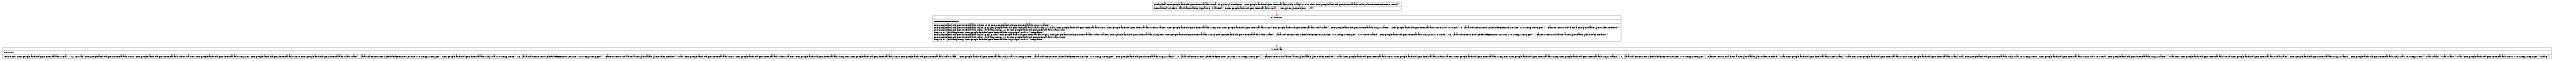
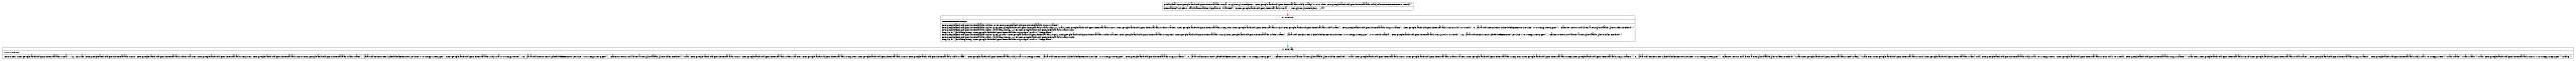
  digraph {
    node [shape=record]
    n1 [label="{0\:\ 0x0000|MTH_ENTER_BLOCK\l|com.google.android.gms.internal.ads.zzbbm r2 = com.google.android.gms.internal.ads.zzcyw.zzamx()\lcom.google.android.gms.internal.ads.zzdto r3 = com.google.android.gms.internal.ads.zzdto.zzhp(11).zzas((com.google.android.gms.internal.ads.zzcuz) com.google.android.gms.internal.ads.zzdtn.zza(new com.google.android.gms.internal.ads.zzcty(new com.google.android.gms.internal.ads.zzcwi(com.google.android.gms.internal.ads.zzbll.zzaev(), com.google.android.gms.internal.ads.zzcyw.zzamx(), com.google.android.gms.internal.ads.zzcwx.zzb(r10.zzezh)), 0, (java.util.concurrent.ScheduledExecutorService) r10.zzeqg.zzeoq.get()), \"Cannot return null from a non\-@Nullable @Provides method\"))\lcom.google.android.gms.internal.ads.zzaci\<java.lang.Long\> r1 = com.google.android.gms.internal.ads.zzact.zzcsr\llong r6 = ((java.lang.Long) com.google.android.gms.internal.ads.zzyr.zzpe().zzd(r1)).longValue()\lcom.google.android.gms.internal.ads.zzdto r3 = r3.zzas((com.google.android.gms.internal.ads.zzcuz) com.google.android.gms.internal.ads.zzdtn.zza(new com.google.android.gms.internal.ads.zzcty(new com.google.android.gms.internal.ads.zzcwp(com.google.android.gms.internal.ads.zzblm.zzaex(), (java.util.concurrent.ScheduledExecutorService) r10.zzeqg.zzeoq.get(), r10.zzezh.zzamf(), com.google.android.gms.internal.ads.zzcwy.zzc(r10.zzezh)), r6, (java.util.concurrent.ScheduledExecutorService) r10.zzeqg.zzeoq.get()), \"Cannot return null from a non\-@Nullable @Provides method\"))\lcom.google.android.gms.internal.ads.zzaci\<java.lang.Long\> r1 = com.google.android.gms.internal.ads.zzact.zzcth\llong r6 = ((java.lang.Long) com.google.android.gms.internal.ads.zzyr.zzpe().zzd(r1)).longValue()\l}"]
-   n2 [label="{1\:\ 0x01a6|RETURN\l|return new com.google.android.gms.internal.ads.zzcva\<\>(r2, r3.zzas((com.google.android.gms.internal.ads.zzcuz) com.google.android.gms.internal.ads.zzdtn.zza(new com.google.android.gms.internal.ads.zzcty(new com.google.android.gms.internal.ads.zzcwt(com.google.android.gms.internal.ads.zzbln.zzaez(), (java.util.concurrent.ScheduledExecutorService) r10.zzeqg.zzeoq.get(), com.google.android.gms.internal.ads.zzbjr.zza(r10.zzeqg.zzeon)), r6, (java.util.concurrent.ScheduledExecutorService) r10.zzeqg.zzeoq.get()), \"Cannot return null from a non\-@Nullable @Provides method\")).zzas((com.google.android.gms.internal.ads.zzcuz) com.google.android.gms.internal.ads.zzdtn.zza(new com.google.android.gms.internal.ads.zzcty(new com.google.android.gms.internal.ads.zzcvn(com.google.android.gms.internal.ads.zzblo.zzafb(), com.google.android.gms.internal.ads.zzbjr.zza(r10.zzeqg.zzeon), (java.util.concurrent.ScheduledExecutorService) r10.zzeqg.zzeoq.get(), com.google.android.gms.internal.ads.zzcyw.zzamx()), 0, (java.util.concurrent.ScheduledExecutorService) r10.zzeqg.zzeoq.get()), \"Cannot return null from a non\-@Nullable @Provides method\")).zzas((com.google.android.gms.internal.ads.zzcuz) com.google.android.gms.internal.ads.zzdtn.zza(new com.google.android.gms.internal.ads.zzcty(new com.google.android.gms.internal.ads.zzcxg(com.google.android.gms.internal.ads.zzcyw.zzamx()), 0, (java.util.concurrent.ScheduledExecutorService) r10.zzeqg.zzeoq.get()), \"Cannot return null from a non\-@Nullable @Provides method\")).zzas(com.google.android.gms.internal.ads.zzcxd.zzamj()).zzas(new com.google.android.gms.internal.ads.zzcvx((com.google.android.gms.internal.ads.zzasd) null, com.google.android.gms.internal.ads.zzbjr.zza(r10.zzeqg.zzeon), com.google.android.gms.internal.ads.zzcwx.zzb(r10.zzezh), com.google.android.gms.internal.ads.zzcyw.zzamx())).zzas(new com.google.android.gms.internal.ads.zzcwb(com.google.android.gms.internal.ads.zzblk.zzaet(), com.google.android.gms.internal.ads.zzcyw.zzamx(), com.google.android.gms.internal.ads.zzbjr.zza(r10.zzeqg.zzeon))).zzas(zzadn()).zzas(zzado()).zzas((com.google.android.gms.internal.ads.zzcuz) r10.zzeqg.zzepc.get()).zzbbg())\l}"]
+   n2 [label="{1\:\ 0x01a6|IMMUTABLE\l|return new com.google.android.gms.internal.ads.zzcva\<\>(r2, r3.zzas((com.google.android.gms.internal.ads.zzcuz) com.google.android.gms.internal.ads.zzdtn.zza(new com.google.android.gms.internal.ads.zzcty(new com.google.android.gms.internal.ads.zzcwt(com.google.android.gms.internal.ads.zzbln.zzaez(), (java.util.concurrent.ScheduledExecutorService) r10.zzeqg.zzeoq.get(), com.google.android.gms.internal.ads.zzbjr.zza(r10.zzeqg.zzeon)), r6, (java.util.concurrent.ScheduledExecutorService) r10.zzeqg.zzeoq.get()), \"Cannot return null from a non\-@Nullable @Provides method\")).zzas((com.google.android.gms.internal.ads.zzcuz) com.google.android.gms.internal.ads.zzdtn.zza(new com.google.android.gms.internal.ads.zzcty(new com.google.android.gms.internal.ads.zzcvn(com.google.android.gms.internal.ads.zzblo.zzafb(), com.google.android.gms.internal.ads.zzbjr.zza(r10.zzeqg.zzeon), (java.util.concurrent.ScheduledExecutorService) r10.zzeqg.zzeoq.get(), com.google.android.gms.internal.ads.zzcyw.zzamx()), 0, (java.util.concurrent.ScheduledExecutorService) r10.zzeqg.zzeoq.get()), \"Cannot return null from a non\-@Nullable @Provides method\")).zzas((com.google.android.gms.internal.ads.zzcuz) com.google.android.gms.internal.ads.zzdtn.zza(new com.google.android.gms.internal.ads.zzcty(new com.google.android.gms.internal.ads.zzcxg(com.google.android.gms.internal.ads.zzcyw.zzamx()), 0, (java.util.concurrent.ScheduledExecutorService) r10.zzeqg.zzeoq.get()), \"Cannot return null from a non\-@Nullable @Provides method\")).zzas(com.google.android.gms.internal.ads.zzcxd.zzamj()).zzas(new com.google.android.gms.internal.ads.zzcvx((com.google.android.gms.internal.ads.zzasd) null, com.google.android.gms.internal.ads.zzbjr.zza(r10.zzeqg.zzeon), com.google.android.gms.internal.ads.zzcwx.zzb(r10.zzezh), com.google.android.gms.internal.ads.zzcyw.zzamx())).zzas(new com.google.android.gms.internal.ads.zzcwb(com.google.android.gms.internal.ads.zzblk.zzaet(), com.google.android.gms.internal.ads.zzcyw.zzamx(), com.google.android.gms.internal.ads.zzbjr.zza(r10.zzeqg.zzeon))).zzas(zzadn()).zzas(zzado()).zzas((com.google.android.gms.internal.ads.zzcuz) r10.zzeqg.zzepc.get()).zzbbg())\l}"]
    n3 [label="{public final com.google.android.gms.internal.ads.zzcva\<org.json.JSONObject\> com.google.android.gms.internal.ads.zzbkj.zzadp((r10v0 'this' com.google.android.gms.internal.ads.zzbkj A[IMMUTABLE_TYPE, THIS]))  | Annotation[SYSTEM, dalvik.annotation.Signature, \{value=[(), Lcom\/google\/android\/gms\/internal\/ads\/zzcva, \<, Lorg\/json\/JSONObject;, \>;]\}]\l}"]
    n1 -> n2 [color=teal]
    n3 -> n1 [color=red]
  }
